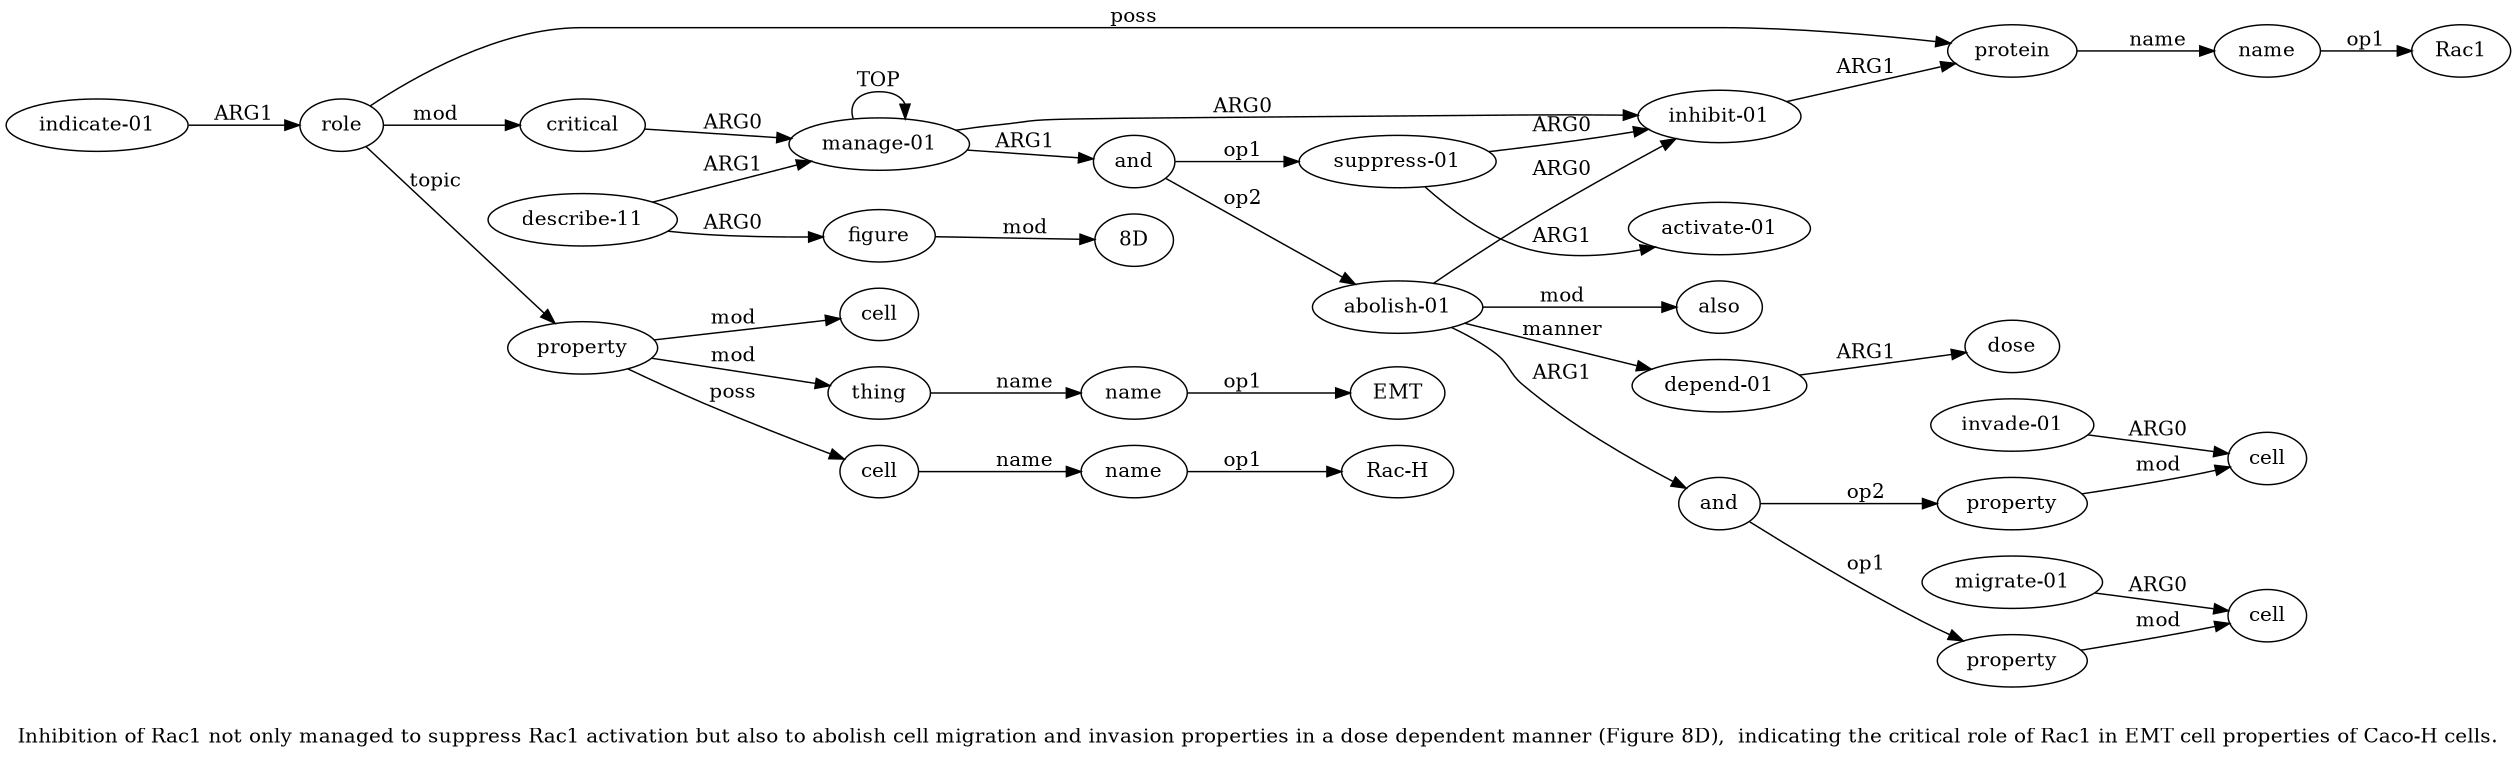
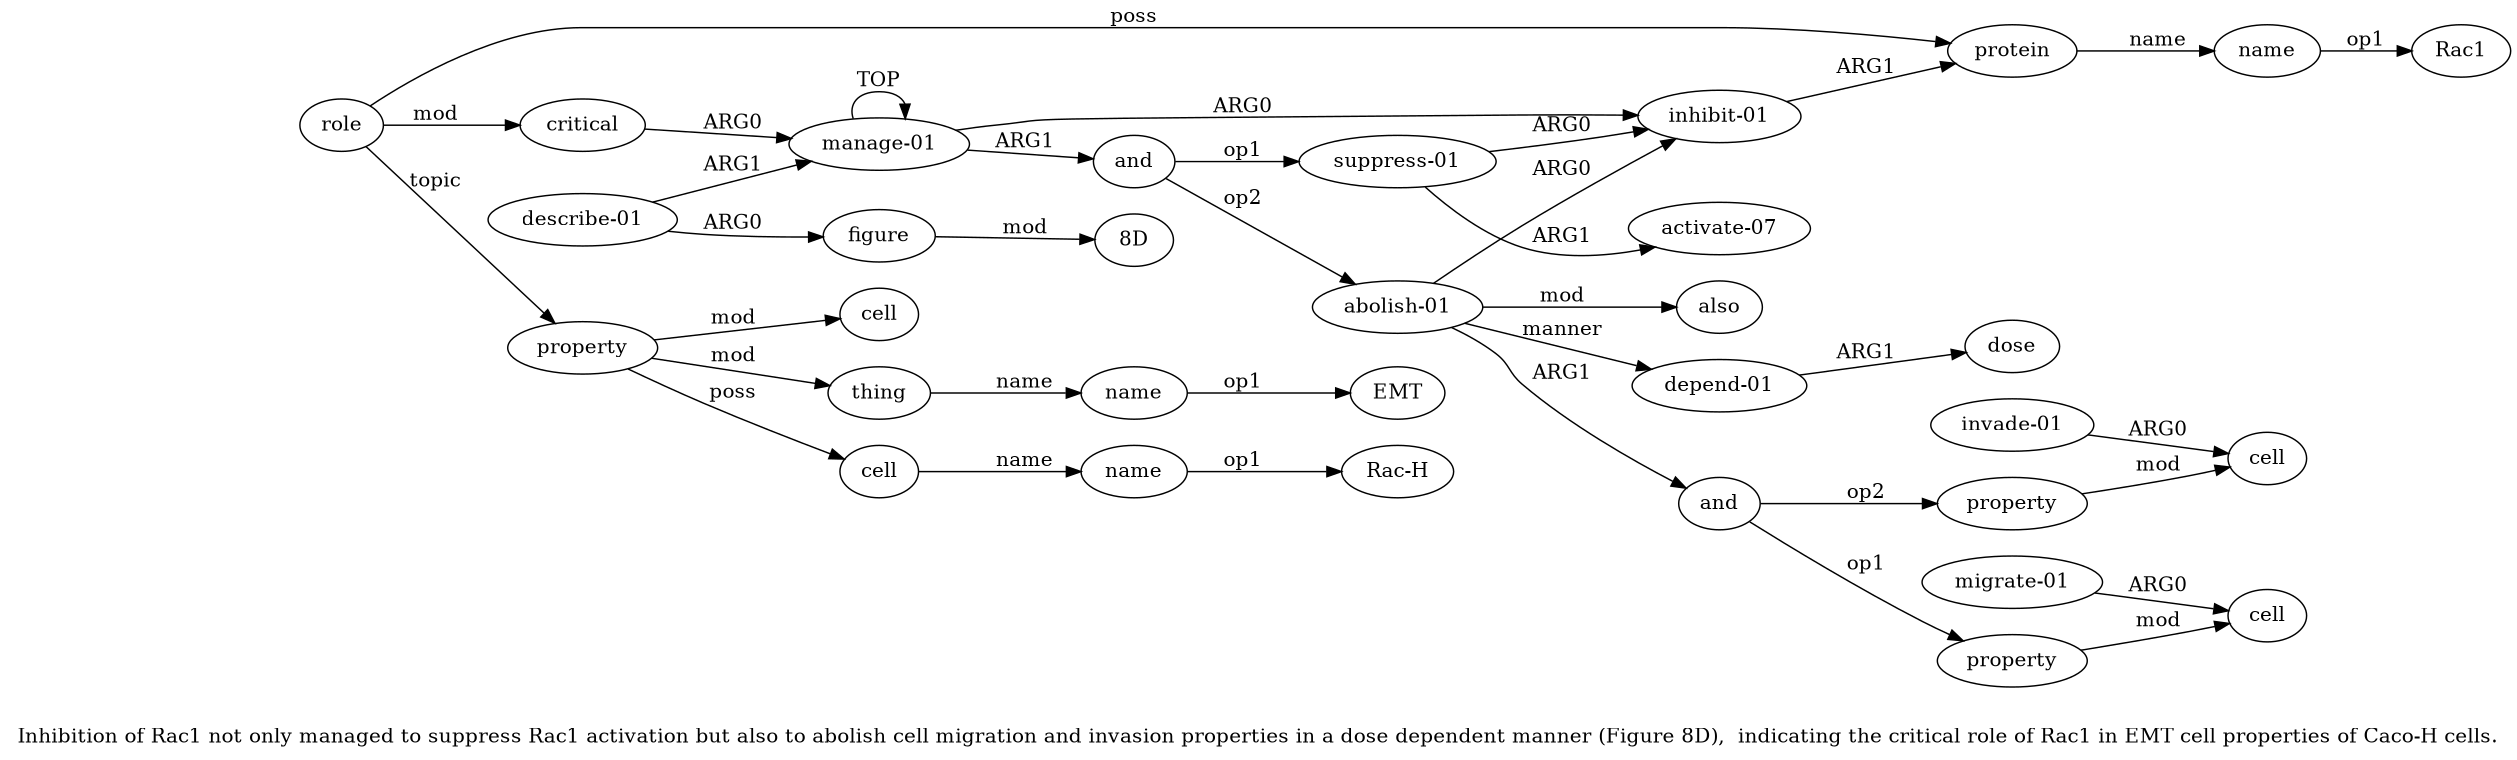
  digraph {
    label="Inhibition of Rac1 not only managed to suppress Rac1 activation but also to abolish cell migration and invasion properties in a dose dependent manner (Figure 8D),  indicating the critical role of Rac1 in EMT cell properties of Caco-H cells."
    rankdir=LR
    node [color=black gold_ind=-1 gold_label=cell test_ind=-1 test_label=cell]
    edge [color=black gold_label=ARG1 test_label=ARG1]
-   n1 [gold_ind=20 gold_label="indicate-01" label="indicate-01" test_ind=20 test_label="indicate-01"]
    n2 [gold_ind=21 gold_label=role label=role test_ind=21 test_label=role]
    n3 [gold_ind=22 gold_label=critical label=critical test_ind=22 test_label=critical]
    n4 [gold_ind=23 gold_label=property label=property test_ind=23 test_label=property]
    n5 [gold_ind=2 gold_label=protein label=protein test_ind=2 test_label=protein]
    n6 [gold_ind=0 gold_label="manage-01" label="manage-01" test_ind=0 test_label="manage-01"]
    n7 [gold_ind=1 gold_label="inhibit-01" label="inhibit-01" test_ind=1 test_label="inhibit-01"]
    n8 [gold_ind=4 gold_label=and label=and test_ind=4 test_label=and]
    n9 [gold_ind=24 label=cell test_ind=24]
    n10 [gold_ind=25 gold_label=thing label=thing test_ind=25 test_label=thing]
    n11 [gold_ind=27 label=cell test_ind=27]
    n12 [gold_ind=3 gold_label=name label=name test_ind=3 test_label=name]
    n13 [gold_ind=5 gold_label="suppress-01" label="suppress-01" test_ind=5 test_label="suppress-01"]
    n14 [gold_ind=7 gold_label="abolish-01" label="abolish-01" test_ind=7 test_label="abolish-01"]
    n15 [gold_ind=26 gold_label=name label=name test_ind=26 test_label=name]
    n16 [gold_ind=28 gold_label=name label=name test_ind=28 test_label=name]
    n17 [gold_label=Rac1 label=Rac1 test_label=Rac1]
    n18 [gold_label=EMT label=EMT test_label=EMT]
    n19 [gold_label="Caco-H" label="Rac-H" test_label="Caco-H"]
    n20 [gold_label="8D" label="8D" test_label="8D"]
    n21 [gold_ind=15 gold_label=also label=also test_ind=15 test_label=also]
    n22 [gold_ind=14 gold_label="invade-01" label="invade-01" test_ind=14 test_label="invade-01"]
    n23 [gold_ind=13 label=cell test_ind=13]
    n24 [gold_ind=17 gold_label=dose label=dose test_ind=17 test_label=dose]
    n25 [gold_ind=16 gold_label="depend-01" label="depend-01" test_ind=16 test_label="depend-01"]
    n26 [gold_ind=11 gold_label="migrate-01" label="migrate-01" test_ind=11 test_label="migrate-01"]
    n27 [gold_ind=10 label=cell test_ind=10]
    n28 [gold_ind=12 gold_label=property label=property test_ind=12 test_label=property]
    n29 [gold_ind=19 gold_label=figure label=figure test_ind=19 test_label=figure]
-   n30 [gold_ind=18 gold_label="describe-01" label="describe-11" test_ind=18 test_label="describe-01"]
-   n31 [gold_ind=6 gold_label="activate-01" label="activate-01" test_ind=6 test_label="activate-01"]
+   n30 [gold_ind=18 gold_label="describe-01" label="describe-01" test_ind=18 test_label="describe-01"]
+   n31 [gold_ind=6 gold_label="activate-01" label="activate-07" test_ind=6 test_label="activate-01"]
    n32 [gold_ind=8 gold_label=and label=and test_ind=8 test_label=and]
    n33 [gold_ind=9 gold_label=property label=property test_ind=9 test_label=property]
-   n1 -> n2 [label=ARG1]
    n2 -> n3 [gold_label=mod label=mod test_label=mod]
    n2 -> n4 [gold_label=topic label=topic test_label=topic]
    n2 -> n5 [gold_label=poss label=poss test_label=poss]
    n3 -> n6 [gold_label=ARG0 label=ARG0 test_label=ARG0]
    n4 -> n9 [gold_label=mod label=mod test_label=mod]
    n4 -> n10 [gold_label=mod label=mod test_label=mod]
    n4 -> n11 [gold_label=poss label=poss test_label=poss]
    n5 -> n12 [gold_label=name label=name test_label=name]
    n6 -> n6 [gold_label=TOP label=TOP test_label=TOP]
    n6 -> n7 [gold_label=ARG0 label=ARG0 test_label=ARG0]
    n6 -> n8 [label=ARG1]
    n7 -> n5 [label=ARG1]
    n8 -> n13 [gold_label=op1 label=op1 test_label=op1]
    n8 -> n14 [gold_label=op2 label=op2 test_label=op2]
    n10 -> n15 [gold_label=name label=name test_label=name]
    n11 -> n16 [gold_label=name label=name test_label=name]
    n12 -> n17 [gold_label=op1 label=op1 test_label=op1]
    n13 -> n7 [gold_label=ARG0 label=ARG0 test_label=ARG0]
    n13 -> n31 [label=ARG1]
    n14 -> n7 [gold_label=ARG0 label=ARG0 test_label=ARG0]
    n14 -> n21 [gold_label=mod label=mod test_label=mod]
    n14 -> n25 [gold_label=manner label=manner test_label=manner]
    n14 -> n32 [label=ARG1]
    n15 -> n18 [gold_label=op1 label=op1 test_label=op1]
    n16 -> n19 [gold_label=op1 label=op1 test_label=op1]
    n22 -> n23 [gold_label=ARG0 label=ARG0 test_label=ARG0]
    n25 -> n24 [label=ARG1]
    n26 -> n27 [gold_label=ARG0 label=ARG0 test_label=ARG0]
    n28 -> n23 [gold_label=mod label=mod test_label=mod]
    n29 -> n20 [gold_label=mod label=mod test_label=mod]
    n30 -> n6 [label=ARG1]
    n30 -> n29 [gold_label=ARG0 label=ARG0 test_label=ARG0]
    n32 -> n28 [gold_label=op2 label=op2 test_label=op2]
    n32 -> n33 [gold_label=op1 label=op1 test_label=op1]
    n33 -> n27 [gold_label=mod label=mod test_label=mod]
  }
